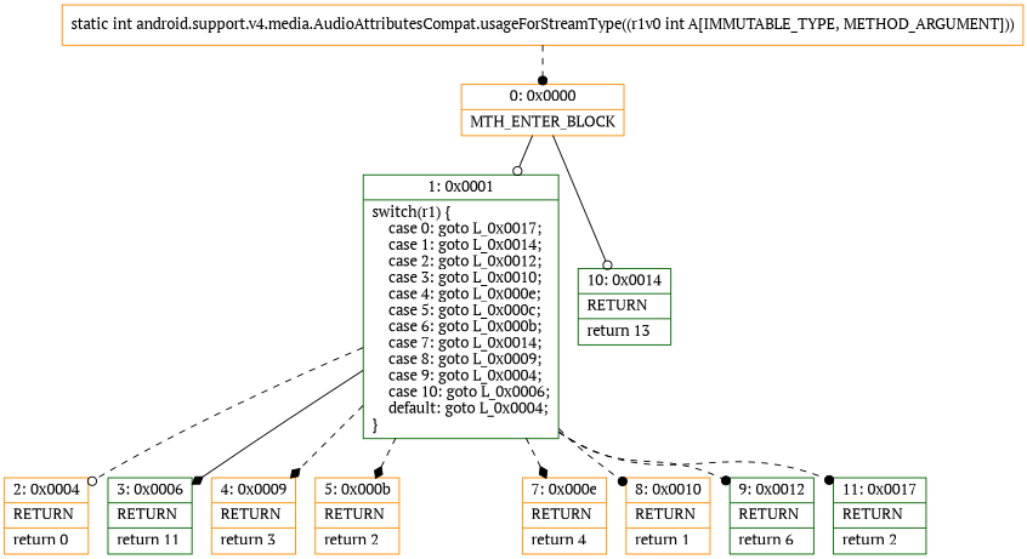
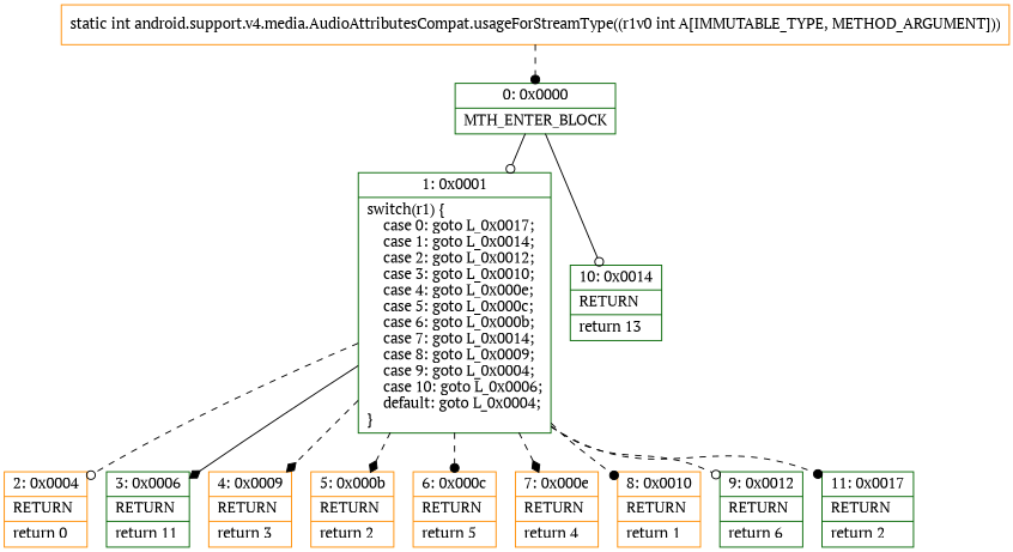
  digraph {
    fontname="PT Serif"
    node [color=darkorange fontname="PT Serif" shape=record]
    edge [arrowhead=odot fontname="PT Serif" style=dashed]
-   n1 [label="{0\:\ 0x0000|MTH_ENTER_BLOCK\l}"]
+   n1 [color=darkgreen label="{0\:\ 0x0000|MTH_ENTER_BLOCK\l}"]
    n2 [color=darkgreen label="{1\:\ 0x0001|switch(r1) \{\l    case 0: goto L_0x0017;\l    case 1: goto L_0x0014;\l    case 2: goto L_0x0012;\l    case 3: goto L_0x0010;\l    case 4: goto L_0x000e;\l    case 5: goto L_0x000c;\l    case 6: goto L_0x000b;\l    case 7: goto L_0x0014;\l    case 8: goto L_0x0009;\l    case 9: goto L_0x0004;\l    case 10: goto L_0x0006;\l    default: goto L_0x0004;\l\}\l}"]
    n3 [color=darkgreen label="{10\:\ 0x0014|RETURN\l|return 13\l}"]
    n4 [label="{2\:\ 0x0004|RETURN\l|return 0\l}"]
    n5 [color=darkgreen label="{3\:\ 0x0006|RETURN\l|return 11\l}"]
    n6 [label="{4\:\ 0x0009|RETURN\l|return 3\l}"]
    n7 [label="{5\:\ 0x000b|RETURN\l|return 2\l}"]
+   n8 [label="{6\:\ 0x000c|RETURN\l|return 5\l}"]
    n9 [label="{7\:\ 0x000e|RETURN\l|return 4\l}"]
    n10 [label="{8\:\ 0x0010|RETURN\l|return 1\l}"]
    n11 [color=darkgreen label="{9\:\ 0x0012|RETURN\l|return 6\l}"]
    n12 [color=darkgreen label="{11\:\ 0x0017|RETURN\l|return 2\l}"]
    n13 [label="{static int android.support.v4.media.AudioAttributesCompat.usageForStreamType((r1v0 int A[IMMUTABLE_TYPE, METHOD_ARGUMENT])) }"]
    n1 -> n2 [style=solid]
    n1 -> n3 [style=solid]
    n2 -> n4
    n2 -> n5 [arrowhead=diamond style=solid]
    n2 -> n6 [arrowhead=diamond]
    n2 -> n7 [arrowhead=diamond]
+   n2 -> n8 [arrowhead=dot]
    n2 -> n9 [arrowhead=diamond]
    n2 -> n10 [arrowhead=dot]
-   n2 -> n11 [arrowhead=dot]
+   n2 -> n11
    n2 -> n12 [arrowhead=dot]
    n13 -> n1 [arrowhead=dot]
  }
